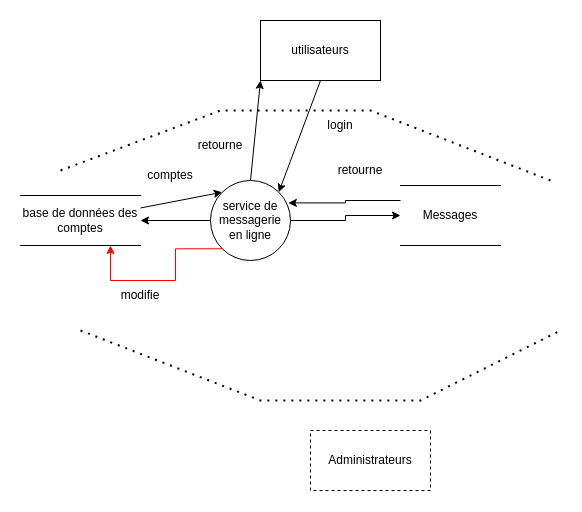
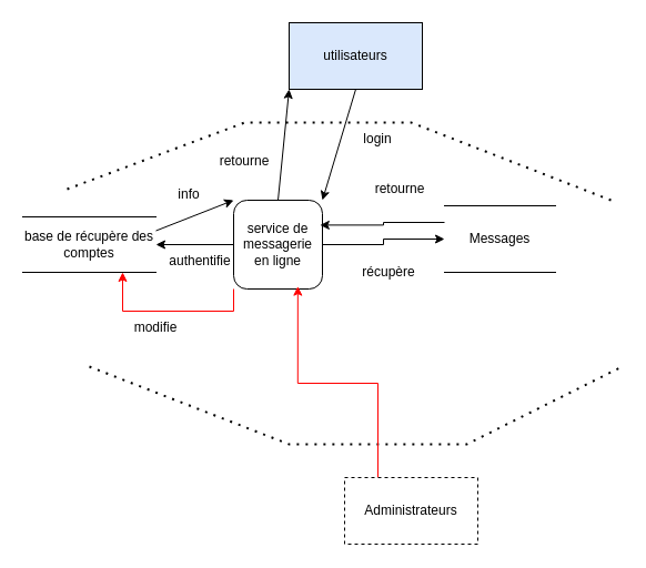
  <mxCell id="0" />
  <mxCell id="1" parent="0" />
  <mxCell id="2" style="edgeStyle=orthogonalEdgeStyle;rounded=0;orthogonalLoop=1;jettySize=auto;html=1;exitX=0;exitY=0.5;exitDx=0;exitDy=0;entryX=1;entryY=0.5;entryDx=0;entryDy=0;" parent="1" source="4" target="11" edge="1"><mxGeometry relative="1" as="geometry" /></mxCell>
  <mxCell id="3" style="edgeStyle=orthogonalEdgeStyle;rounded=0;orthogonalLoop=1;jettySize=auto;html=1;exitX=1;exitY=0.5;exitDx=0;exitDy=0;entryX=0;entryY=0.5;entryDx=0;entryDy=0;strokeColor=#000000;fillColor=#FF0000;" parent="1" source="4" target="17" edge="1"><mxGeometry relative="1" as="geometry" /></mxCell>
- <mxCell id="4" value="service de messagerie en ligne" style="ellipse;whiteSpace=wrap;html=1;aspect=fixed;" parent="1" vertex="1"><mxGeometry x="210" y="180" width="80" height="80" as="geometry" /></mxCell>
- <mxCell id="5" value="utilisateurs" style="rounded=0;whiteSpace=wrap;html=1;" parent="1" vertex="1"><mxGeometry x="260" y="20" width="120" height="60" as="geometry" /></mxCell>
+ <mxCell id="4" value="service de messagerie en ligne" style="whiteSpace=wrap;html=1;aspect=fixed;rounded=1;" parent="1" vertex="1"><mxGeometry x="210" y="180" width="80" height="80" as="geometry" /></mxCell>
+ <mxCell id="5" value="utilisateurs" style="rounded=0;whiteSpace=wrap;html=1;fillColor=#dae8fc;" parent="1" vertex="1"><mxGeometry x="260" y="20" width="120" height="60" as="geometry" /></mxCell>
  <mxCell id="6" value="" style="endArrow=classic;html=1;rounded=0;entryX=0;entryY=1;entryDx=0;entryDy=0;exitX=0.5;exitY=0;exitDx=0;exitDy=0;" parent="1" source="4" target="5" edge="1"><mxGeometry width="50" height="50" relative="1" as="geometry"><mxPoint x="210" y="180" as="sourcePoint" /><mxPoint x="250" y="120" as="targetPoint" /></mxGeometry></mxCell>
  <mxCell id="7" value="" style="endArrow=classic;html=1;rounded=0;exitX=0.5;exitY=1;exitDx=0;exitDy=0;entryX=1;entryY=0;entryDx=0;entryDy=0;" parent="1" source="5" target="4" edge="1"><mxGeometry width="50" height="50" relative="1" as="geometry"><mxPoint x="190" y="200" as="sourcePoint" /><mxPoint x="240" y="150" as="targetPoint" /></mxGeometry></mxCell>
  <mxCell id="8" value="" style="endArrow=none;dashed=1;html=1;dashPattern=1 3;strokeWidth=2;rounded=0;" parent="1" edge="1"><mxGeometry width="50" height="50" relative="1" as="geometry"><mxPoint x="60" y="170" as="sourcePoint" /><mxPoint x="550" y="180" as="targetPoint" /><Array as="points"><mxPoint x="220" y="110" /><mxPoint x="370" y="110" /></Array></mxGeometry></mxCell>
  <mxCell id="9" value="" style="endArrow=none;dashed=1;html=1;dashPattern=1 3;strokeWidth=2;rounded=0;" parent="1" edge="1"><mxGeometry width="50" height="50" relative="1" as="geometry"><mxPoint x="80" y="330" as="sourcePoint" /><mxPoint x="560" y="330" as="targetPoint" /><Array as="points"><mxPoint x="260" y="400" /><mxPoint x="420" y="400" /></Array></mxGeometry></mxCell>
  <mxCell id="10" value="retourne" style="text;html=1;strokeColor=none;fillColor=none;align=center;verticalAlign=middle;whiteSpace=wrap;rounded=0;" parent="1" vertex="1"><mxGeometry x="190" y="130" width="60" height="30" as="geometry" /></mxCell>
- <mxCell id="11" value="base de données des comptes" style="shape=partialRectangle;whiteSpace=wrap;html=1;left=0;right=0;fillColor=none;" parent="1" vertex="1"><mxGeometry x="20" y="195" width="120" height="50" as="geometry" /></mxCell>
+ <mxCell id="11" value="base de récupère des comptes" style="shape=partialRectangle;whiteSpace=wrap;html=1;left=0;right=0;fillColor=none;" parent="1" vertex="1"><mxGeometry x="20" y="195" width="120" height="50" as="geometry" /></mxCell>
  <mxCell id="12" value="" style="endArrow=classic;html=1;rounded=0;exitX=1;exitY=0.25;exitDx=0;exitDy=0;entryX=0;entryY=0;entryDx=0;entryDy=0;" parent="1" source="11" target="4" edge="1"><mxGeometry width="50" height="50" relative="1" as="geometry"><mxPoint x="190" y="270" as="sourcePoint" /><mxPoint x="240" y="220" as="targetPoint" /></mxGeometry></mxCell>
- <mxCell id="13" value="comptes" style="text;html=1;strokeColor=none;fillColor=none;align=center;verticalAlign=middle;whiteSpace=wrap;rounded=0;" parent="1" vertex="1"><mxGeometry x="140" y="160" width="60" height="30" as="geometry" /></mxCell>
+ <mxCell id="13" value="info" style="text;html=1;strokeColor=none;fillColor=none;align=center;verticalAlign=middle;whiteSpace=wrap;rounded=0;" parent="1" vertex="1"><mxGeometry x="140" y="160" width="60" height="30" as="geometry" /></mxCell>
+ <mxCell id="14" value="authentifie" style="text;html=1;strokeColor=none;fillColor=none;align=center;verticalAlign=middle;whiteSpace=wrap;rounded=0;" parent="1" vertex="1"><mxGeometry x="150" y="220" width="60" height="30" as="geometry" /></mxCell>
  <mxCell id="15" value="modifie" style="text;html=1;strokeColor=none;fillColor=none;align=center;verticalAlign=middle;whiteSpace=wrap;rounded=0;" parent="1" vertex="1"><mxGeometry x="110" y="280" width="60" height="30" as="geometry" /></mxCell>
  <mxCell id="16" style="edgeStyle=orthogonalEdgeStyle;rounded=0;orthogonalLoop=1;jettySize=auto;html=1;exitX=0;exitY=0.25;exitDx=0;exitDy=0;strokeColor=#000000;fillColor=#FF0000;entryX=0.973;entryY=0.28;entryDx=0;entryDy=0;entryPerimeter=0;" parent="1" source="17" target="4" edge="1"><mxGeometry relative="1" as="geometry"><mxPoint x="330" y="215" as="targetPoint" /></mxGeometry></mxCell>
  <mxCell id="17" value="Messages" style="shape=partialRectangle;whiteSpace=wrap;html=1;left=0;right=0;fillColor=none;" parent="1" vertex="1"><mxGeometry x="400" y="185" width="100" height="60" as="geometry" /></mxCell>
  <mxCell id="18" value="retourne" style="text;html=1;strokeColor=none;fillColor=none;align=center;verticalAlign=middle;whiteSpace=wrap;rounded=0;" parent="1" vertex="1"><mxGeometry x="330" y="155" width="60" height="30" as="geometry" /></mxCell>
+ <mxCell id="19" value="récupère" style="text;html=1;strokeColor=none;fillColor=none;align=center;verticalAlign=middle;whiteSpace=wrap;rounded=0;" parent="1" vertex="1"><mxGeometry x="320" y="230" width="60" height="30" as="geometry" /></mxCell>
+ <mxCell id="20" style="edgeStyle=orthogonalEdgeStyle;rounded=0;orthogonalLoop=1;jettySize=auto;html=1;exitX=0.25;exitY=0;exitDx=0;exitDy=0;strokeColor=#FF0000;fillColor=#FF0000;entryX=0.723;entryY=0.97;entryDx=0;entryDy=0;entryPerimeter=0;" parent="1" source="21" target="4" edge="1"><mxGeometry relative="1" as="geometry"><mxPoint x="270" y="280" as="targetPoint" /></mxGeometry></mxCell>
  <mxCell id="21" value="Administrateurs" style="rounded=0;whiteSpace=wrap;html=1;dashed=1;" parent="1" vertex="1"><mxGeometry x="310" y="430" width="120" height="60" as="geometry" /></mxCell>
  <mxCell id="22" style="edgeStyle=orthogonalEdgeStyle;rounded=0;orthogonalLoop=1;jettySize=auto;html=1;strokeColor=#FF0000;fillColor=#FF0000;entryX=0.75;entryY=1;entryDx=0;entryDy=0;exitX=0;exitY=1;exitDx=0;exitDy=0;" edge="1" parent="1" source="4" target="11"><mxGeometry relative="1" as="geometry"><mxPoint x="277.84" y="267.6" as="targetPoint" /><mxPoint x="350" y="440" as="sourcePoint" /></mxGeometry></mxCell>
  <mxCell id="23" value="login" style="text;html=1;strokeColor=none;fillColor=none;align=center;verticalAlign=middle;whiteSpace=wrap;rounded=0;" vertex="1" parent="1"><mxGeometry x="310" y="110" width="60" height="30" as="geometry" /></mxCell>
